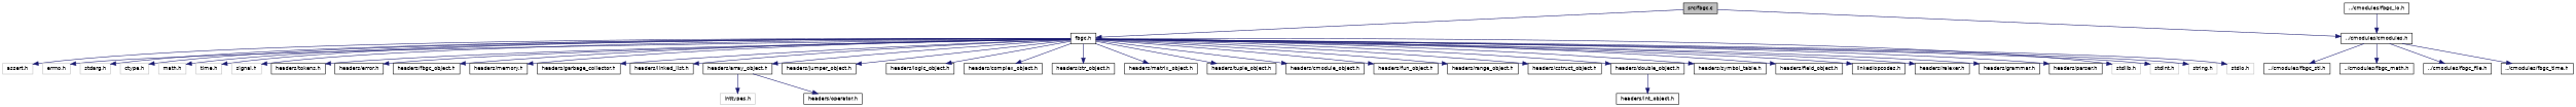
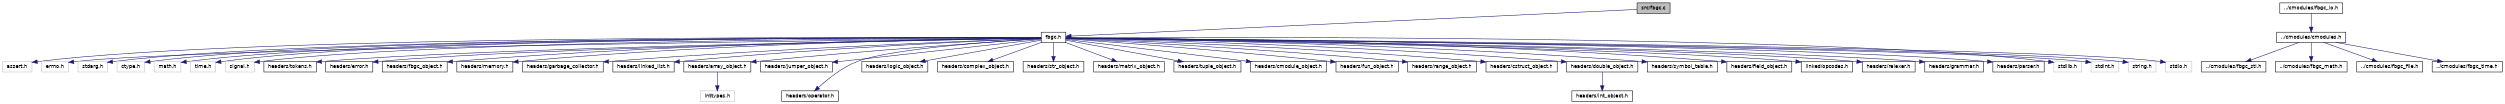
  digraph {
    node [color=black fillcolor=white fontname=Helvetica fontsize=10 shape=record style=filled]
    edge [color=midnightblue fontname=Helvetica fontsize=10 labelfontname=Helvetica labelfontsize=10 style=solid]
    n1 [fillcolor=grey75 fontcolor=black height=0.2 label="src/fbgc.c" width=0.4]
    n2 [height=0.2 label="fbgc.h" width=0.4]
    n3 [height=0.2 label="../cmodules/cmodules.h" width=0.4]
    n4 [color=grey75 height=0.2 label="stdlib.h" width=0.4]
    n5 [color=grey75 height=0.2 label="stdint.h" width=0.4]
    n6 [color=grey75 height=0.2 label="string.h" width=0.4]
    n7 [color=grey75 height=0.2 label="stdio.h" width=0.4]
    n8 [color=grey75 height=0.2 label="assert.h" width=0.4]
    n9 [color=grey75 height=0.2 label="errno.h" width=0.4]
    n10 [color=grey75 height=0.2 label="stdarg.h" width=0.4]
    n11 [color=grey75 height=0.2 label="ctype.h" width=0.4]
    n12 [color=grey75 height=0.2 label="math.h" width=0.4]
    n13 [color=grey75 height=0.2 label="time.h" width=0.4]
    n14 [color=grey75 height=0.2 label="signal.h" width=0.4]
    n15 [height=0.2 label="headers/tokens.h" width=0.4]
    n16 [height=0.2 label="headers/error.h" width=0.4]
    n17 [height=0.2 label="headers/fbgc_object.h" width=0.4]
    n18 [height=0.2 label="headers/memory.h" width=0.4]
    n19 [height=0.2 label="headers/garbage_collector.h" width=0.4]
    n20 [height=0.2 label="headers/linked_list.h" width=0.4]
    n21 [height=0.2 label="headers/array_object.h" width=0.4]
    n22 [height=0.2 label="headers/jumper_object.h" width=0.4]
    n23 [height=0.2 label="headers/double_object.h" width=0.4]
    n24 [height=0.2 label="headers/logic_object.h" width=0.4]
    n25 [height=0.2 label="headers/complex_object.h" width=0.4]
    n26 [height=0.2 label="headers/str_object.h" width=0.4]
    n27 [height=0.2 label="headers/matrix_object.h" width=0.4]
    n28 [height=0.2 label="headers/tuple_object.h" width=0.4]
    n29 [height=0.2 label="headers/cmodule_object.h" width=0.4]
    n30 [height=0.2 label="headers/fun_object.h" width=0.4]
    n31 [height=0.2 label="headers/range_object.h" width=0.4]
    n32 [height=0.2 label="headers/cstruct_object.h" width=0.4]
    n33 [height=0.2 label="headers/operator.h" width=0.4]
    n34 [height=0.2 label="headers/symbol_table.h" width=0.4]
    n35 [height=0.2 label="headers/field_object.h" width=0.4]
    n36 [height=0.2 label="linked/opcodes.h" width=0.4]
    n37 [height=0.2 label="headers/relexer.h" width=0.4]
    n38 [height=0.2 label="headers/grammar.h" width=0.4]
    n39 [height=0.2 label="headers/parser.h" width=0.4]
    n40 [height=0.2 label="../cmodules/fbgc_stl.h" width=0.4]
    n41 [height=0.2 label="../cmodules/fbgc_math.h" width=0.4]
    n42 [height=0.2 label="../cmodules/fbgc_file.h" width=0.4]
    n43 [height=0.2 label="../cmodules/fbgc_time.h" width=0.4]
    n44 [color=grey75 height=0.2 label="inttypes.h" width=0.4]
    n45 [height=0.2 label="headers/int_object.h" width=0.4]
    n46 [height=0.2 label="../cmodules/fbgc_io.h" width=0.4]
    n1 -> n2
-   n1 -> n3
    n2 -> n4
    n2 -> n5
    n2 -> n6
    n2 -> n7
    n2 -> n8
    n2 -> n9
    n2 -> n10
    n2 -> n11
    n2 -> n12
    n2 -> n13
    n2 -> n14
    n2 -> n15
    n2 -> n16
    n2 -> n17
    n2 -> n18
    n2 -> n19
    n2 -> n20
    n2 -> n21
    n2 -> n22
    n2 -> n23
    n2 -> n24
    n2 -> n25
    n2 -> n26
    n2 -> n27
    n2 -> n28
    n2 -> n29
    n2 -> n30
    n2 -> n31
    n2 -> n32
-   n21 -> n33
+   n2 -> n33
    n2 -> n34
    n2 -> n35
    n2 -> n36
    n2 -> n37
    n2 -> n38
    n2 -> n39
    n3 -> n40
    n3 -> n41
    n3 -> n42
    n3 -> n43
    n21 -> n44
    n23 -> n45
    n46 -> n3
  }
